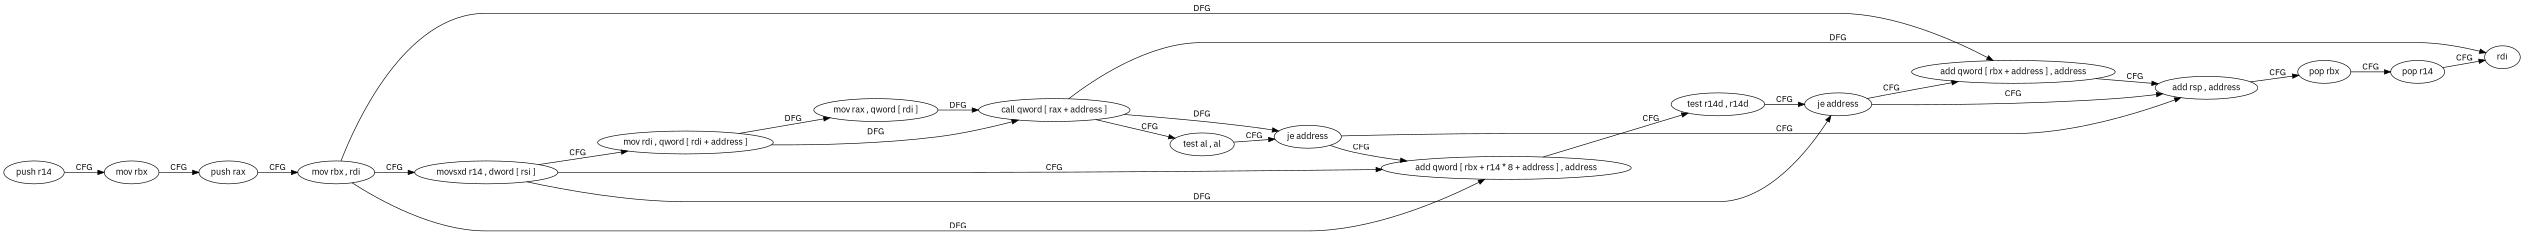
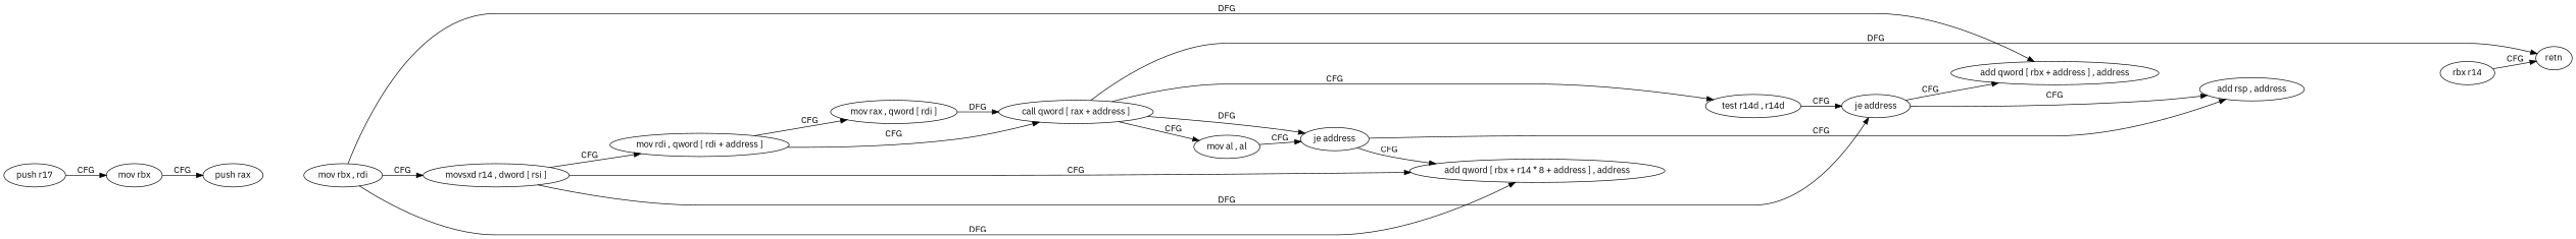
  digraph {
    fontname="IBM Plex Sans"
    rankdir=LR
    node [fontname="IBM Plex Sans"]
    edge [fontname="IBM Plex Sans"]
-   n1 [label="push r14"]
+   n1 [label="push r17"]
    n2 [label="mov rbx"]
    n3 [label="push rax"]
    n4 [label="mov rbx , rdi"]
    n5 [label="movsxd r14 , dword [ rsi ]"]
    n6 [label="add qword [ rbx + r14 * 8 + address ] , address"]
    n7 [label="add qword [ rbx + address ] , address"]
    n8 [label="mov rdi , qword [ rdi + address ]"]
    n9 [label="je address"]
    n10 [label="test r14d , r14d"]
    n11 [label="add rsp , address"]
    n12 [label="mov rax , qword [ rdi ]"]
    n13 [label="call qword [ rax + address ]"]
-   n14 [label="test al , al"]
+   n14 [label="mov al , al"]
    n15 [label="je address"]
-   n16 [label=rdi]
-   n17 [label="pop rbx"]
-   n18 [label="pop r14"]
+   n16 [label=retn]
+   n18 [label="rbx r14"]
    n1 -> n2 [label=CFG]
    n2 -> n3 [label=CFG]
-   n3 -> n4 [label=CFG]
    n4 -> n5 [label=CFG]
    n4 -> n6 [label=DFG]
    n4 -> n7 [label=DFG]
    n5 -> n6 [label=CFG]
    n5 -> n8 [label=CFG]
    n5 -> n9 [label=DFG]
-   n6 -> n10 [label=CFG]
-   n7 -> n11 [label=CFG]
-   n8 -> n12 [label=DFG]
-   n8 -> n13 [label=DFG]
+   n13 -> n10 [label=CFG]
+   n8 -> n12 [label=CFG]
+   n8 -> n13 [label=CFG]
    n9 -> n7 [label=CFG]
    n9 -> n11 [label=CFG]
    n10 -> n9 [label=CFG]
-   n11 -> n17 [label=CFG]
    n12 -> n13 [label=DFG]
    n13 -> n14 [label=CFG]
    n13 -> n15 [label=DFG]
    n13 -> n16 [label=DFG]
    n14 -> n15 [label=CFG]
    n15 -> n6 [label=CFG]
    n15 -> n11 [label=CFG]
-   n17 -> n18 [label=CFG]
    n18 -> n16 [label=CFG]
  }
